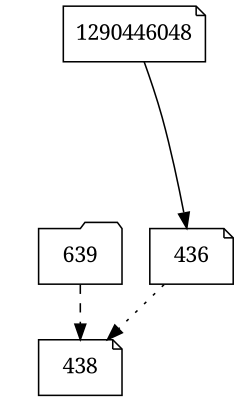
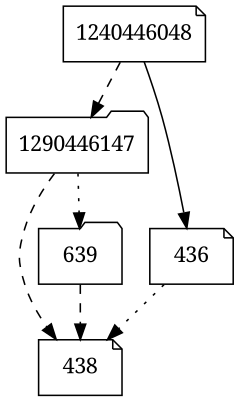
  strict digraph {
    fontname="Noto Serif"
    node [fontname="Noto Serif" shape=note]
    edge [fontname="Noto Serif" style=dashed]
-   1290446048
+   1290446147 [shape=folder]
+   1290446048 [label=1240446048]
    436
    438
    n5 [label=639 shape=folder]
+   1290446147 -> 438
+   1290446147 -> n5 [style=dotted]
+   1290446048 -> 1290446147
    1290446048 -> 436 [style=solid]
    436 -> 438 [style=dotted]
    n5 -> 438
  }
